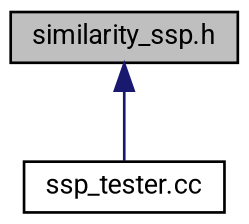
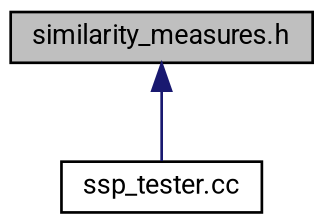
  digraph {
    fontname=Roboto
    node [color=black fontname=Roboto fontsize=10 shape=record style=filled]
-   n1 [fillcolor=grey75 fontcolor=black height=0.2 label="similarity_ssp.h" width=0.4]
+   n1 [fillcolor=grey75 fontcolor=black height=0.2 label="similarity_measures.h" width=0.4]
    n2 [fillcolor=white height=0.2 label="ssp_tester.cc" width=0.4]
    n1 -> n2 [color=midnightblue dir=back fontname=Roboto fontsize=10 labelfontname=Helvetica labelfontsize=10 style=solid]
  }
